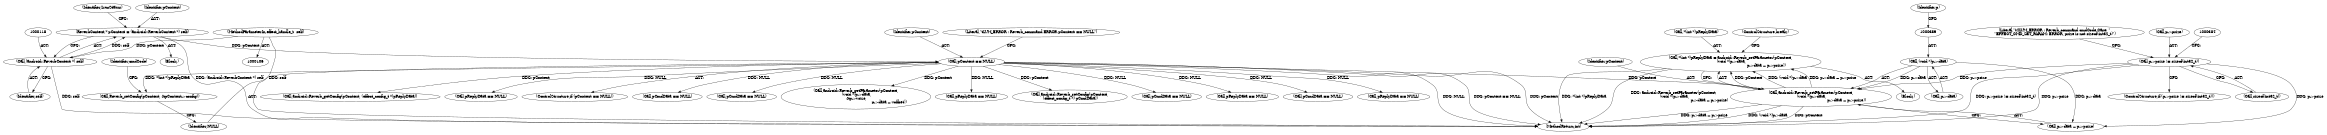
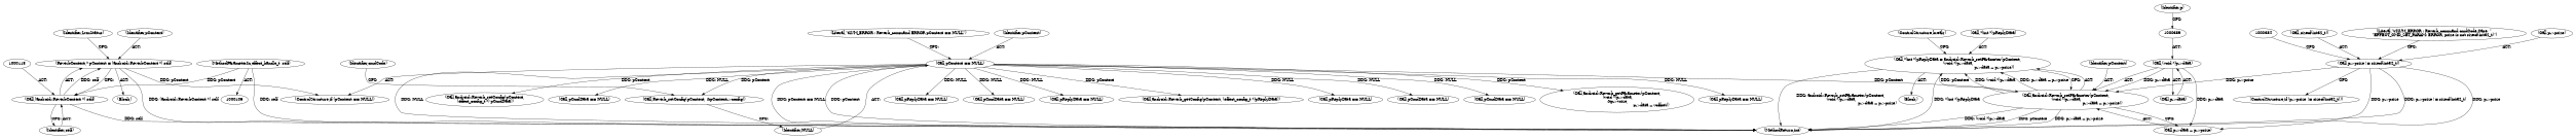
  digraph {
    n1 [label="(Call,*(int *)pReplyData = android::Reverb_setParameter(pContext,\n (void *)p->data,\n                                                              p->data + p->psize))"]
    n2 [label="(Call,android::Reverb_setParameter(pContext,\n (void *)p->data,\n                                                              p->data + p->psize))"]
    n3 [label="(MethodReturn,int)"]
    n4 [label="(Block,)"]
    n5 [label="(Call,p->data + p->psize)"]
    n6 [label="(Call,pContext == NULL)"]
    n7 [label="(Call,Reverb_setConfig(pContext, &pContext->config))"]
    n8 [label="(Call,android::Reverb_setConfig(pContext,\n (effect_config_t *) pCmdData))"]
    n9 [label="(Call,pCmdData == NULL)"]
    n10 [label="(Call,pReplyData == NULL)"]
    n11 [label="(Call,pCmdData == NULL)"]
    n12 [label="(Call,pReplyData == NULL)"]
    n13 [label="(Call,android::Reverb_getConfig(pContext, (effect_config_t *)pReplyData))"]
    n14 [label="(Call,pReplyData == NULL)"]
    n15 [label="(ControlStructure,if (pContext == NULL))"]
    n16 [label="(Call,pCmdData == NULL)"]
    n17 [label="(Call,pCmdData == NULL)"]
    n18 [label="(Call,android::Reverb_getParameter(pContext,\n (void *)p->data,\n &p->vsize,\n                                                          p->data + voffset))"]
    n19 [label="(Call,pReplyData == NULL)"]
    n20 [label="(Identifier,NULL)"]
    n21 [label="(ReverbContext,* pContext = (android::ReverbContext *) self)"]
    n22 [label="(Call,(android::ReverbContext *) self)"]
    n23 [label="(Block,)"]
    n24 [label="(Identifier,self)"]
    n25 [label="(MethodParameterIn,effect_handle_t  self)"]
    1000106
    n27 [label="(Call,(void *)p->data)"]
    n28 [label="(Call,p->data)"]
    n29 [label="(Call,p->psize != sizeof(int32_t))"]
    n30 [label="(ControlStructure,if (p->psize != sizeof(int32_t)))"]
    n31 [label="(Call,sizeof(int32_t))"]
    n32 [label="(Identifier,pContext)"]
    n33 [label="(ControlStructure,break;)"]
    n34 [label="(Identifier,LvmStatus)"]
    n35 [label="(Identifier,pContext)"]
    n36 [label="(Identifier,cmdCode)"]
    n37 [label="(Literal,\"\t4LVM_ERROR : Reverb_command cmdCode Case: \"\n \"EFFECT_CMD_SET_PARAM: ERROR, psize is not sizeof(int32_t)\")"]
    n38 [label="(Identifier,p)"]
    1000389
    n40 [label="(Call,p->psize)"]
    n41 [label="(Call,*(int *)pReplyData)"]
    n42 [label="(Identifier,pContext)"]
    n43 [label="(Literal,\"\tLVM_ERROR : Reverb_command ERROR pContext == NULL\")"]
    1000118
    1000384
    n1 -> n2 [label="CFG: "]
    n1 -> n3 [label="DDG: *(int *)pReplyData"]
    n1 -> n3 [label="DDG: android::Reverb_setParameter(pContext,\n (void *)p->data,\n                                                              p->data + p->psize)"]
    n1 -> n4 [label="AST: "]
    n2 -> n1 [label="AST: "]
    n2 -> n1 [label="DDG: pContext"]
    n2 -> n1 [label="DDG: (void *)p->data"]
    n2 -> n1 [label="DDG: p->data + p->psize"]
    n2 -> n3 [label="DDG: p->data + p->psize"]
    n2 -> n3 [label="DDG: (void *)p->data"]
    n2 -> n3 [label="DDG: pContext"]
    n2 -> n5 [label="CFG: "]
    n5 -> n2 [label="AST: "]
    n6 -> n2 [label="DDG: pContext"]
    n6 -> n3 [label="DDG: NULL"]
    n6 -> n3 [label="DDG: pContext == NULL"]
    n6 -> n3 [label="DDG: pContext"]
-   n6 -> n7 [label="DDG: *(int *)pReplyData"]
+   n6 -> n7 [label="DDG: pContext"]
    n6 -> n8 [label="DDG: pContext"]
    n6 -> n9 [label="DDG: NULL"]
    n6 -> n10 [label="DDG: NULL"]
    n6 -> n11 [label="DDG: NULL"]
    n6 -> n12 [label="DDG: NULL"]
    n6 -> n13 [label="DDG: pContext"]
    n6 -> n14 [label="DDG: NULL"]
    n6 -> n15 [label="AST: "]
    n6 -> n16 [label="DDG: NULL"]
    n6 -> n17 [label="DDG: NULL"]
    n6 -> n18 [label="DDG: pContext"]
    n6 -> n19 [label="DDG: NULL"]
    n7 -> n20 [label="CFG: "]
    n20 -> n6 [label="AST: "]
    n21 -> n3 [label="DDG: (android::ReverbContext *) self"]
-   n21 -> n6 [label="DDG: pContext"]
+   n21 -> n15 [label="DDG: pContext"]
    n21 -> n22 [label="CFG: "]
    n21 -> n23 [label="AST: "]
    n22 -> n3 [label="DDG: self"]
    n22 -> n21 [label="AST: "]
    n22 -> n21 [label="DDG: self"]
    n22 -> n24 [label="CFG: "]
    n24 -> n22 [label="AST: "]
    n25 -> n3 [label="DDG: self"]
    n25 -> n22 [label="DDG: pContext"]
    n25 -> 1000106 [label="AST: "]
    n27 -> n2 [label="AST: "]
    n27 -> n2 [label="DDG: p->data"]
    n27 -> n5 [label="DDG: p->data"]
    n27 -> n28 [label="AST: "]
    n28 -> n27 [label="AST: "]
    n29 -> n2 [label="DDG: p->psize"]
    n29 -> n3 [label="DDG: p->psize != sizeof(int32_t)"]
    n29 -> n3 [label="DDG: p->psize"]
    n29 -> n5 [label="DDG: p->psize"]
    n29 -> n30 [label="CFG: "]
-   n29 -> n31 [label="CFG: "]
    n31 -> n29 [label="AST: "]
    n32 -> n21 [label="AST: "]
    n33 -> n1 [label="CFG: "]
    n34 -> n21 [label="CFG: "]
    n35 -> n6 [label="AST: "]
    n36 -> n7 [label="CFG: "]
    n37 -> n29 [label="CFG: "]
    n38 -> 1000389 [label="CFG: "]
    1000389 -> n27 [label="AST: "]
    n40 -> n29 [label="AST: "]
    n41 -> n1 [label="AST: "]
    n42 -> n2 [label="AST: "]
    n43 -> n6 [label="CFG: "]
    1000118 -> n22 [label="AST: "]
    1000384 -> n29 [label="CFG: "]
  }
